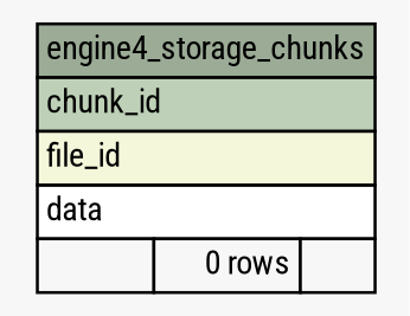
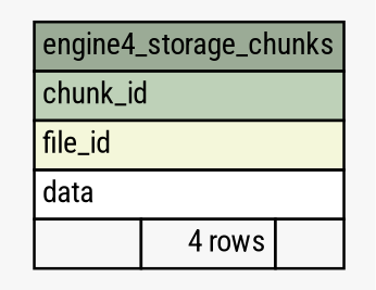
  digraph {
    bgcolor="#f7f7f7"
    fontname="Roboto Condensed"
    fontsize=11
    nodesep=0.18
    rankdir=RL
    ranksep=0.46
-   n1 [fontname="Roboto Condensed" fontsize=11 label=<     <TABLE BORDER="0" CELLBORDER="1" CELLSPACING="0" BGCOLOR="#ffffff">       <TR><TD COLSPAN="3" BGCOLOR="#9bab96" ALIGN="CENTER">engine4_storage_chunks</TD></TR>       <TR><TD PORT="chunk_id" COLSPAN="3" BGCOLOR="#bed1b8" ALIGN="LEFT">chunk_id</TD></TR>       <TR><TD PORT="file_id" COLSPAN="3" BGCOLOR="#f4f7da" ALIGN="LEFT">file_id</TD></TR>       <TR><TD PORT="data" COLSPAN="3" ALIGN="LEFT">data</TD></TR>       <TR><TD ALIGN="LEFT" BGCOLOR="#f7f7f7">  </TD><TD ALIGN="RIGHT" BGCOLOR="#f7f7f7">0 rows</TD><TD ALIGN="RIGHT" BGCOLOR="#f7f7f7">  </TD></TR>     </TABLE>> shape=plaintext]
+   n1 [fontname="Roboto Condensed" fontsize=11 label=<     <TABLE BORDER="0" CELLBORDER="1" CELLSPACING="0" BGCOLOR="#ffffff">       <TR><TD COLSPAN="3" BGCOLOR="#9bab96" ALIGN="CENTER">engine4_storage_chunks</TD></TR>       <TR><TD PORT="chunk_id" COLSPAN="3" BGCOLOR="#bed1b8" ALIGN="LEFT">chunk_id</TD></TR>       <TR><TD PORT="file_id" COLSPAN="3" BGCOLOR="#f4f7da" ALIGN="LEFT">file_id</TD></TR>       <TR><TD PORT="data" COLSPAN="3" ALIGN="LEFT">data</TD></TR>       <TR><TD ALIGN="LEFT" BGCOLOR="#f7f7f7">  </TD><TD ALIGN="RIGHT" BGCOLOR="#f7f7f7">4 rows</TD><TD ALIGN="RIGHT" BGCOLOR="#f7f7f7">  </TD></TR>     </TABLE>> shape=plaintext]
  }
